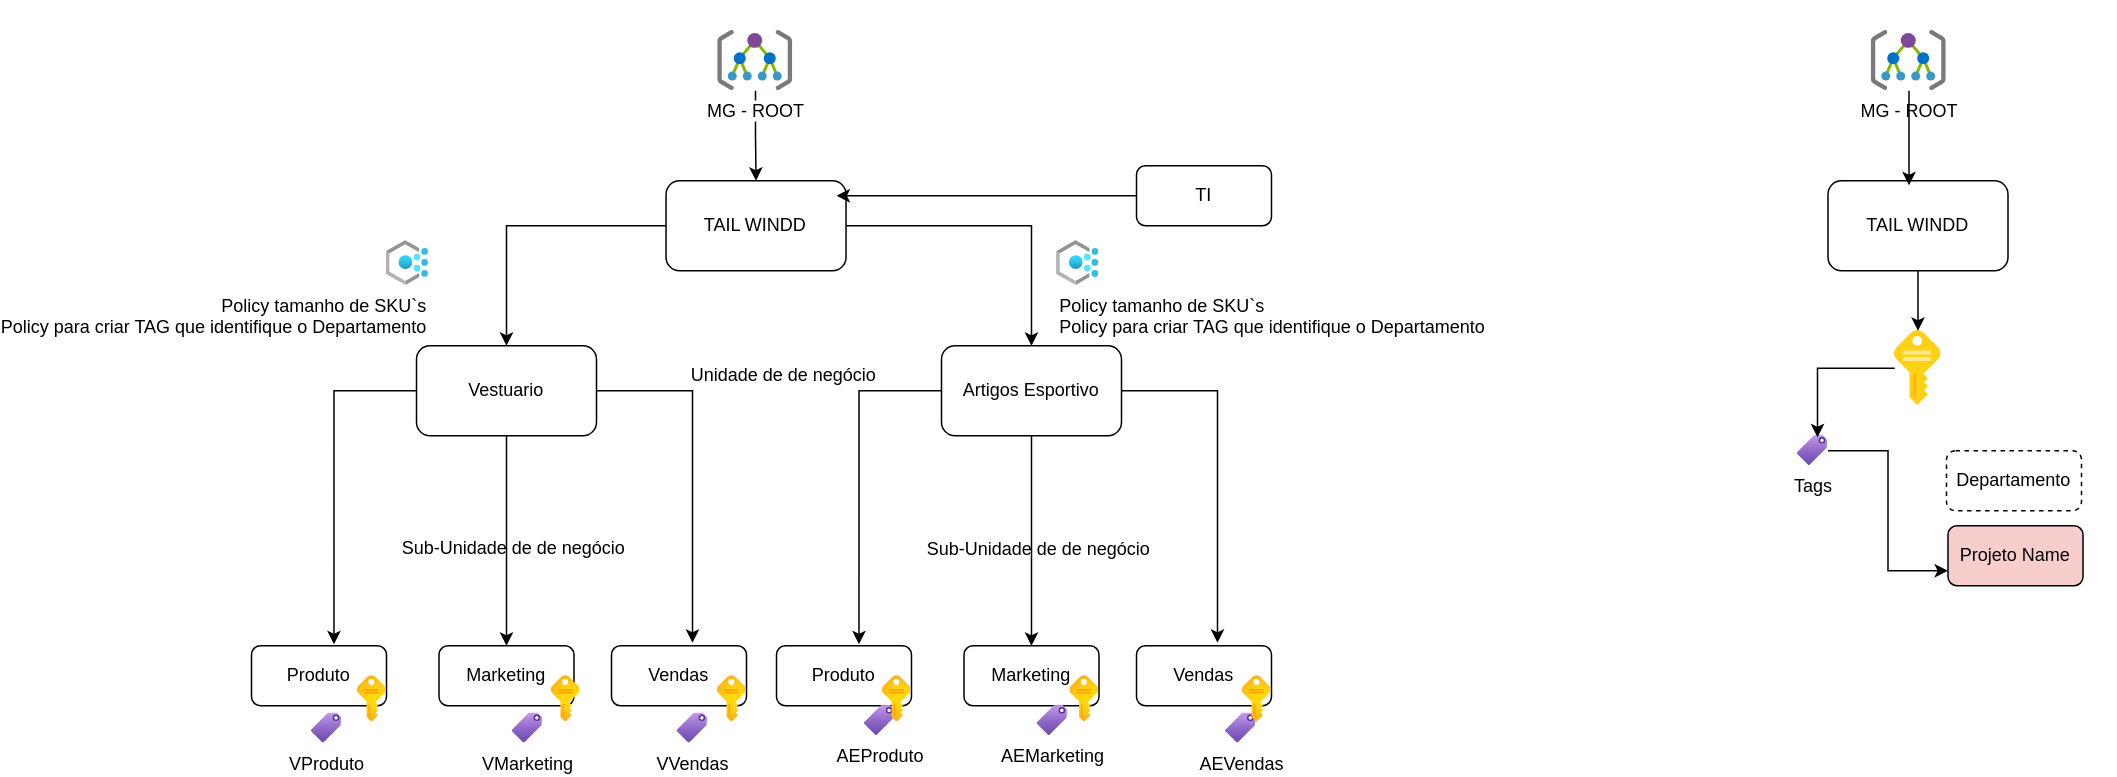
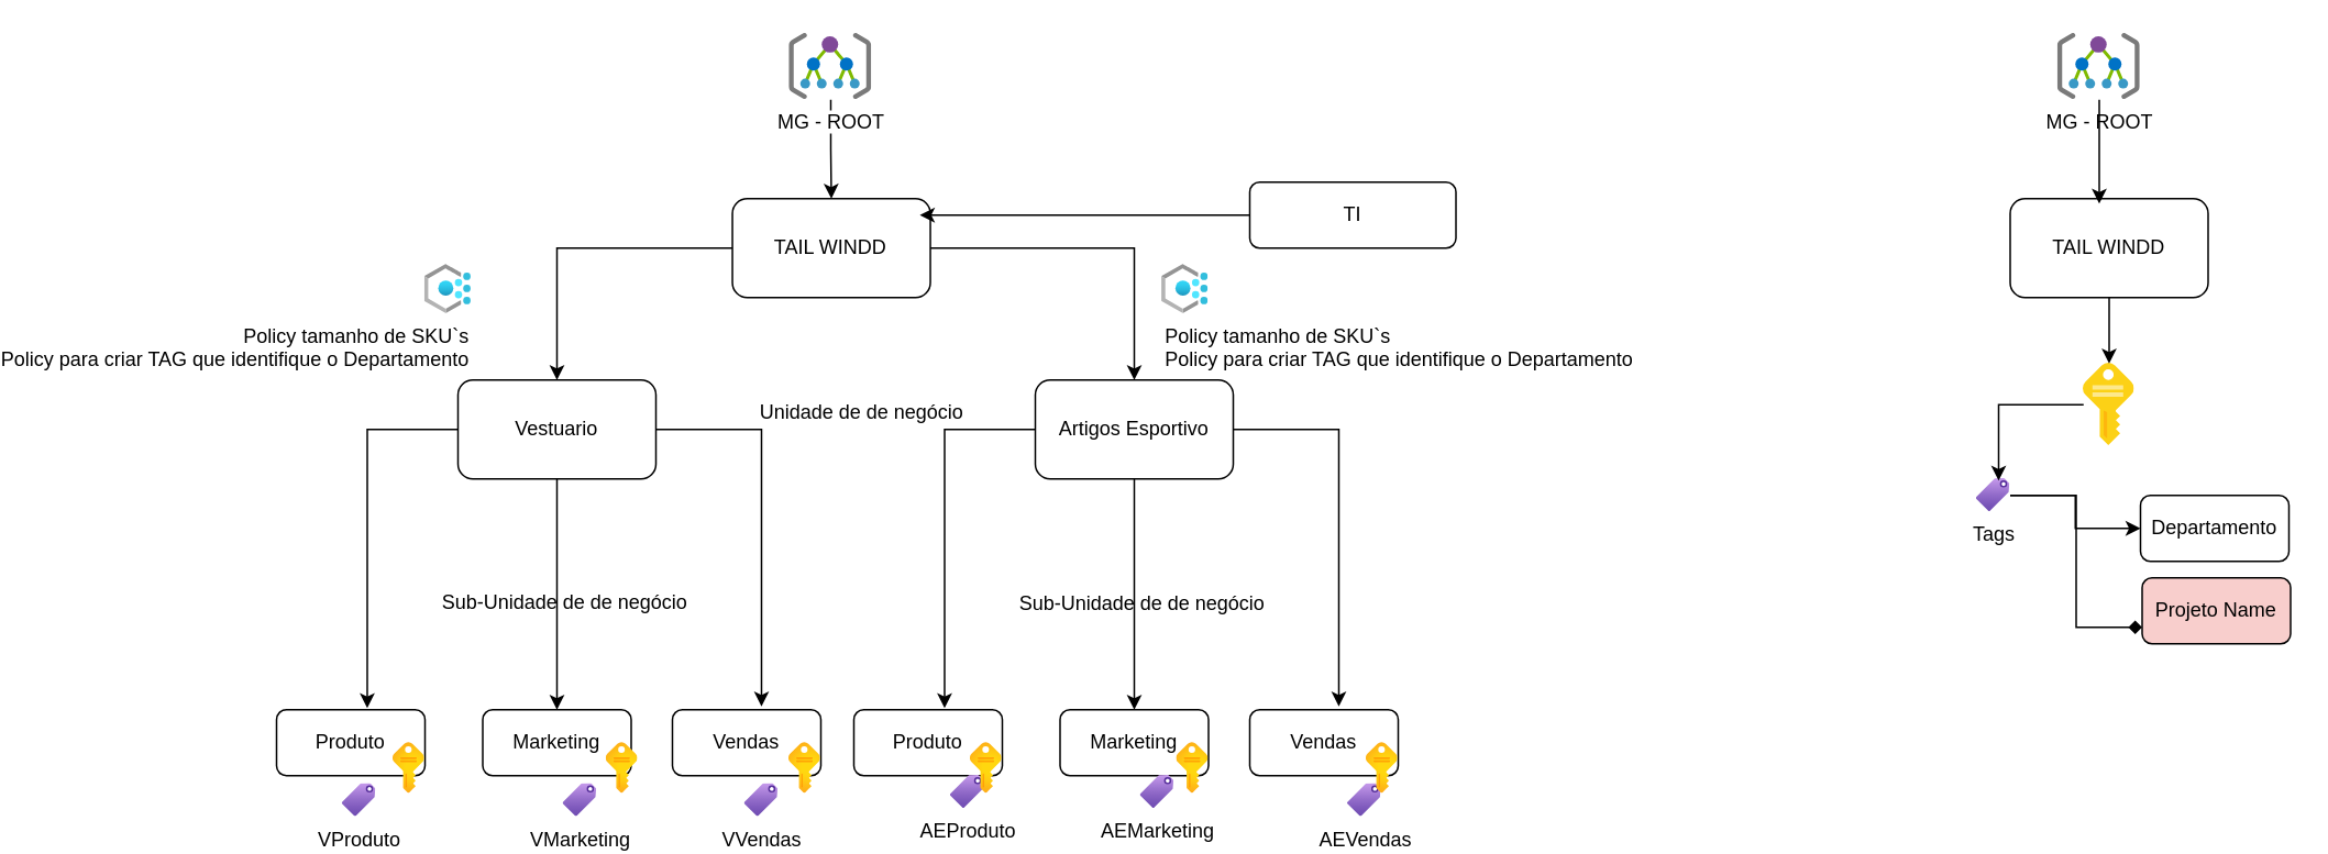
  <mxCell id="0" />
  <mxCell id="1" parent="0" />
  <mxCell id="2" style="edgeStyle=orthogonalEdgeStyle;rounded=0;orthogonalLoop=1;jettySize=auto;html=1;" edge="1" parent="1" source="3" target="5"><mxGeometry relative="1" as="geometry" /></mxCell>
  <mxCell id="3" value="Vestuario" style="rounded=1;whiteSpace=wrap;html=1;" vertex="1" parent="1"><mxGeometry x="130" y="230" width="120" height="60" as="geometry" /></mxCell>
  <mxCell id="4" value="Produto" style="rounded=1;whiteSpace=wrap;html=1;" vertex="1" parent="1"><mxGeometry x="20" y="430" width="90" height="40" as="geometry" /></mxCell>
  <mxCell id="5" value="Marketing" style="rounded=1;whiteSpace=wrap;html=1;" vertex="1" parent="1"><mxGeometry x="145" y="430" width="90" height="40" as="geometry" /></mxCell>
  <mxCell id="6" value="Vendas" style="rounded=1;whiteSpace=wrap;html=1;" vertex="1" parent="1"><mxGeometry x="260" y="430" width="90" height="40" as="geometry" /></mxCell>
  <mxCell id="7" style="edgeStyle=orthogonalEdgeStyle;rounded=0;orthogonalLoop=1;jettySize=auto;html=1;entryX=0.611;entryY=-0.025;entryDx=0;entryDy=0;entryPerimeter=0;" edge="1" parent="1" source="3" target="4"><mxGeometry relative="1" as="geometry" /></mxCell>
  <mxCell id="8" style="edgeStyle=orthogonalEdgeStyle;rounded=0;orthogonalLoop=1;jettySize=auto;html=1;entryX=0.6;entryY=-0.05;entryDx=0;entryDy=0;entryPerimeter=0;" edge="1" parent="1" source="3" target="6"><mxGeometry relative="1" as="geometry" /></mxCell>
  <mxCell id="9" style="edgeStyle=orthogonalEdgeStyle;rounded=0;orthogonalLoop=1;jettySize=auto;html=1;" edge="1" parent="1" source="10" target="12"><mxGeometry relative="1" as="geometry" /></mxCell>
  <mxCell id="10" value="Artigos Esportivo" style="rounded=1;whiteSpace=wrap;html=1;" vertex="1" parent="1"><mxGeometry x="480" y="230" width="120" height="60" as="geometry" /></mxCell>
  <mxCell id="11" value="Produto" style="rounded=1;whiteSpace=wrap;html=1;" vertex="1" parent="1"><mxGeometry x="370" y="430" width="90" height="40" as="geometry" /></mxCell>
  <mxCell id="12" value="Marketing" style="rounded=1;whiteSpace=wrap;html=1;" vertex="1" parent="1"><mxGeometry x="495" y="430" width="90" height="40" as="geometry" /></mxCell>
  <mxCell id="13" value="Vendas" style="rounded=1;whiteSpace=wrap;html=1;" vertex="1" parent="1"><mxGeometry x="610" y="430" width="90" height="40" as="geometry" /></mxCell>
  <mxCell id="14" style="edgeStyle=orthogonalEdgeStyle;rounded=0;orthogonalLoop=1;jettySize=auto;html=1;entryX=0.611;entryY=-0.025;entryDx=0;entryDy=0;entryPerimeter=0;" edge="1" parent="1" source="10" target="11"><mxGeometry relative="1" as="geometry" /></mxCell>
  <mxCell id="15" style="edgeStyle=orthogonalEdgeStyle;rounded=0;orthogonalLoop=1;jettySize=auto;html=1;entryX=0.6;entryY=-0.05;entryDx=0;entryDy=0;entryPerimeter=0;" edge="1" parent="1" source="10" target="13"><mxGeometry relative="1" as="geometry" /></mxCell>
  <mxCell id="16" value="VProduto" style="image;aspect=fixed;html=1;points=[];align=center;fontSize=12;image=img/lib/azure2/general/Tag.svg;" vertex="1" parent="1"><mxGeometry x="60" y="475" width="20.36" height="20" as="geometry" /></mxCell>
  <mxCell id="17" value="VMarketing" style="image;aspect=fixed;html=1;points=[];align=center;fontSize=12;image=img/lib/azure2/general/Tag.svg;" vertex="1" parent="1"><mxGeometry x="193.89" y="475" width="20.36" height="20" as="geometry" /></mxCell>
  <mxCell id="18" value="VVendas" style="image;aspect=fixed;html=1;points=[];align=center;fontSize=12;image=img/lib/azure2/general/Tag.svg;" vertex="1" parent="1"><mxGeometry x="303.89" y="475" width="20.36" height="20" as="geometry" /></mxCell>
  <mxCell id="19" value="AEProduto" style="image;aspect=fixed;html=1;points=[];align=center;fontSize=12;image=img/lib/azure2/general/Tag.svg;" vertex="1" parent="1"><mxGeometry x="428.71" y="470" width="20.36" height="20" as="geometry" /></mxCell>
  <mxCell id="20" value="AEMarketing" style="image;aspect=fixed;html=1;points=[];align=center;fontSize=12;image=img/lib/azure2/general/Tag.svg;" vertex="1" parent="1"><mxGeometry x="543.89" y="470" width="20.36" height="20" as="geometry" /></mxCell>
  <mxCell id="21" value="AEVendas" style="image;aspect=fixed;html=1;points=[];align=center;fontSize=12;image=img/lib/azure2/general/Tag.svg;" vertex="1" parent="1"><mxGeometry x="669.5" y="475" width="20.36" height="20" as="geometry" /></mxCell>
  <mxCell id="22" style="edgeStyle=orthogonalEdgeStyle;rounded=0;orthogonalLoop=1;jettySize=auto;html=1;entryX=0.5;entryY=0;entryDx=0;entryDy=0;" edge="1" parent="1" source="23" target="26"><mxGeometry relative="1" as="geometry" /></mxCell>
  <mxCell id="23" value="MG - ROOT" style="image;sketch=0;aspect=fixed;html=1;points=[];align=center;fontSize=12;image=img/lib/mscae/Management_Groups.svg;" vertex="1" parent="1"><mxGeometry x="331" y="20" width="50" height="40" as="geometry" /></mxCell>
  <mxCell id="24" style="edgeStyle=orthogonalEdgeStyle;rounded=0;orthogonalLoop=1;jettySize=auto;html=1;entryX=0.5;entryY=0;entryDx=0;entryDy=0;" edge="1" parent="1" source="26" target="3"><mxGeometry relative="1" as="geometry" /></mxCell>
  <mxCell id="25" style="edgeStyle=orthogonalEdgeStyle;rounded=0;orthogonalLoop=1;jettySize=auto;html=1;" edge="1" parent="1" source="26" target="10"><mxGeometry relative="1" as="geometry" /></mxCell>
  <mxCell id="26" value="TAIL WINDD" style="rounded=1;whiteSpace=wrap;html=1;" vertex="1" parent="1"><mxGeometry x="296.36" y="120" width="120" height="60" as="geometry" /></mxCell>
  <mxCell id="27" value="" style="image;aspect=fixed;html=1;points=[];align=center;fontSize=12;image=img/lib/azure2/general/Subscriptions.svg;" vertex="1" parent="1"><mxGeometry x="90.79" y="450" width="19.21" height="31" as="geometry" /></mxCell>
  <mxCell id="28" value="" style="image;aspect=fixed;html=1;points=[];align=center;fontSize=12;image=img/lib/azure2/general/Subscriptions.svg;" vertex="1" parent="1"><mxGeometry x="220" y="450" width="19.21" height="31" as="geometry" /></mxCell>
  <mxCell id="29" value="" style="image;aspect=fixed;html=1;points=[];align=center;fontSize=12;image=img/lib/azure2/general/Subscriptions.svg;" vertex="1" parent="1"><mxGeometry x="330.79" y="450" width="19.21" height="31" as="geometry" /></mxCell>
  <mxCell id="30" value="" style="image;aspect=fixed;html=1;points=[];align=center;fontSize=12;image=img/lib/azure2/general/Subscriptions.svg;" vertex="1" parent="1"><mxGeometry x="440.79" y="450" width="19.21" height="31" as="geometry" /></mxCell>
  <mxCell id="31" value="" style="image;aspect=fixed;html=1;points=[];align=center;fontSize=12;image=img/lib/azure2/general/Subscriptions.svg;" vertex="1" parent="1"><mxGeometry x="565.79" y="450" width="19.21" height="31" as="geometry" /></mxCell>
  <mxCell id="32" value="" style="image;aspect=fixed;html=1;points=[];align=center;fontSize=12;image=img/lib/azure2/general/Subscriptions.svg;" vertex="1" parent="1"><mxGeometry x="680.79" y="450" width="19.21" height="31" as="geometry" /></mxCell>
  <mxCell id="33" value="MG - ROOT" style="image;sketch=0;aspect=fixed;html=1;points=[];align=center;fontSize=12;image=img/lib/mscae/Management_Groups.svg;" vertex="1" parent="1"><mxGeometry x="1100" y="20" width="50" height="40" as="geometry" /></mxCell>
  <mxCell id="34" value="" style="image;sketch=0;aspect=fixed;html=1;points=[];align=center;fontSize=12;image=img/lib/mscae/Key.svg;" vertex="1" parent="1"><mxGeometry x="1115.5" y="220" width="31" height="50" as="geometry" /></mxCell>
  <mxCell id="35" style="edgeStyle=orthogonalEdgeStyle;rounded=0;orthogonalLoop=1;jettySize=auto;html=1;" edge="1" parent="1" source="36" target="34"><mxGeometry relative="1" as="geometry" /></mxCell>
  <mxCell id="36" value="TAIL WINDD" style="rounded=1;whiteSpace=wrap;html=1;" vertex="1" parent="1"><mxGeometry x="1071" y="120" width="120" height="60" as="geometry" /></mxCell>
  <mxCell id="37" style="edgeStyle=orthogonalEdgeStyle;rounded=0;orthogonalLoop=1;jettySize=auto;html=1;entryX=0.45;entryY=0.05;entryDx=0;entryDy=0;entryPerimeter=0;" edge="1" parent="1" source="33" target="36"><mxGeometry relative="1" as="geometry" /></mxCell>
- <mxCell id="39" style="edgeStyle=orthogonalEdgeStyle;rounded=0;orthogonalLoop=1;jettySize=auto;html=1;entryX=0;entryY=0.75;entryDx=0;entryDy=0;" edge="1" parent="1" source="40" target="42"><mxGeometry relative="1" as="geometry" /></mxCell>
+ <mxCell id="38" style="edgeStyle=orthogonalEdgeStyle;rounded=0;orthogonalLoop=1;jettySize=auto;html=1;entryX=0;entryY=0.5;entryDx=0;entryDy=0;" edge="1" parent="1" source="40" target="43"><mxGeometry relative="1" as="geometry" /></mxCell>
+ <mxCell id="39" style="edgeStyle=orthogonalEdgeStyle;rounded=0;orthogonalLoop=1;jettySize=auto;html=1;entryX=0;entryY=0.75;entryDx=0;entryDy=0;endArrow=diamond;" edge="1" parent="1" source="40" target="42"><mxGeometry relative="1" as="geometry" /></mxCell>
  <mxCell id="40" value="Tags" style="image;aspect=fixed;html=1;points=[];align=center;fontSize=12;image=img/lib/azure2/general/Tag.svg;" vertex="1" parent="1"><mxGeometry x="1050.64" y="290" width="20.36" height="20" as="geometry" /></mxCell>
  <mxCell id="41" style="edgeStyle=orthogonalEdgeStyle;rounded=0;orthogonalLoop=1;jettySize=auto;html=1;entryX=0.656;entryY=0.05;entryDx=0;entryDy=0;entryPerimeter=0;" edge="1" parent="1" source="34" target="40"><mxGeometry relative="1" as="geometry" /></mxCell>
  <mxCell id="42" value="Projeto Name" style="rounded=1;whiteSpace=wrap;html=1;fillColor=#f8cecc;" vertex="1" parent="1"><mxGeometry x="1151" y="350" width="90" height="40" as="geometry" /></mxCell>
- <mxCell id="43" value="Departamento" style="rounded=1;whiteSpace=wrap;html=1;dashed=1;" vertex="1" parent="1"><mxGeometry x="1150" y="300" width="90" height="40" as="geometry" /></mxCell>
+ <mxCell id="43" value="Departamento" style="rounded=1;whiteSpace=wrap;html=1;" vertex="1" parent="1"><mxGeometry x="1150" y="300" width="90" height="40" as="geometry" /></mxCell>
  <mxCell id="44" value="Unidade de de negócio" style="text;strokeColor=none;align=center;fillColor=none;html=1;verticalAlign=middle;whiteSpace=wrap;rounded=0;" vertex="1" parent="1"><mxGeometry x="300" y="235" width="150" height="30" as="geometry" /></mxCell>
  <mxCell id="45" value="Sub-Unidade de de negócio" style="text;strokeColor=none;align=center;fillColor=none;html=1;verticalAlign=middle;whiteSpace=wrap;rounded=0;" vertex="1" parent="1"><mxGeometry x="110" y="350" width="170" height="30" as="geometry" /></mxCell>
  <mxCell id="46" value="Sub-Unidade de de negócio" style="text;strokeColor=none;align=center;fillColor=none;html=1;verticalAlign=middle;whiteSpace=wrap;rounded=0;" vertex="1" parent="1"><mxGeometry x="460" y="351" width="170" height="30" as="geometry" /></mxCell>
- <mxCell id="47" value="TI" style="rounded=1;whiteSpace=wrap;html=1;" vertex="1" parent="1"><mxGeometry x="610" y="110" width="90" height="40" as="geometry" /></mxCell>
+ <mxCell id="47" value="TI" style="rounded=1;whiteSpace=wrap;html=1;" vertex="1" parent="1"><mxGeometry x="610" y="110" width="125" height="40" as="geometry" /></mxCell>
  <mxCell id="48" style="edgeStyle=orthogonalEdgeStyle;rounded=0;orthogonalLoop=1;jettySize=auto;html=1;entryX=0.947;entryY=0.167;entryDx=0;entryDy=0;entryPerimeter=0;" edge="1" parent="1" source="47" target="26"><mxGeometry relative="1" as="geometry" /></mxCell>
  <mxCell id="49" value="Policy tamanho de SKU`s&lt;br&gt;Policy para criar TAG que identifique o Departamento" style="image;aspect=fixed;html=1;points=[];align=left;fontSize=12;image=img/lib/azure2/management_governance/Policy.svg;" vertex="1" parent="1"><mxGeometry x="556.87" y="160" width="28.13" height="30" as="geometry" /></mxCell>
  <mxCell id="50" value="Policy tamanho de SKU`s&lt;br&gt;Policy para criar TAG que identifique o Departamento" style="image;aspect=fixed;html=1;points=[];align=right;fontSize=12;image=img/lib/azure2/management_governance/Policy.svg;" vertex="1" parent="1"><mxGeometry x="110" y="160" width="28.13" height="30" as="geometry" /></mxCell>
